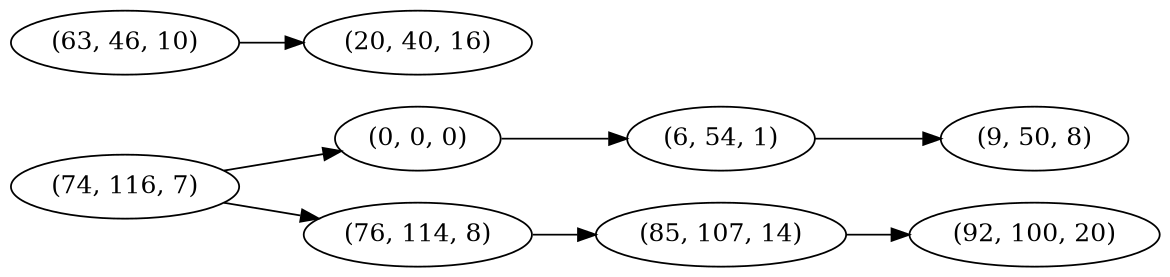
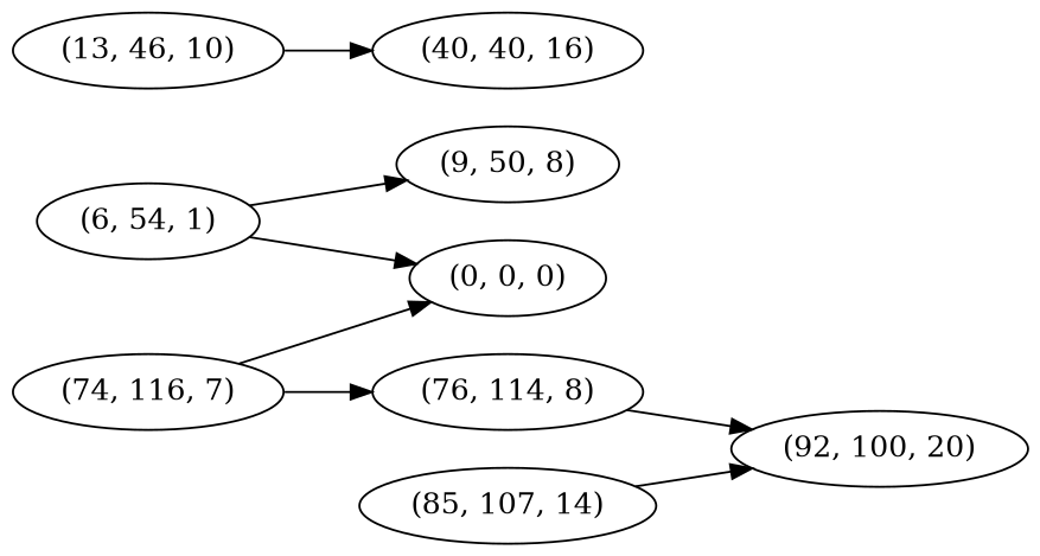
  digraph {
    rankdir=LR
    n1 [label="(6, 54, 1)"]
    "(0, 0, 0)"
    "(9, 50, 8)"
    "(74, 116, 7)"
    "(76, 114, 8)"
-   "(13, 46, 10)" [label="(63, 46, 10)"]
-   "(20, 40, 16)"
+   "(13, 46, 10)"
+   "(20, 40, 16)" [label="(40, 40, 16)"]
    "(85, 107, 14)"
    "(92, 100, 20)"
    n1 -> "(9, 50, 8)"
-   "(0, 0, 0)" -> n1
+   n1 -> "(0, 0, 0)"
    "(74, 116, 7)" -> "(0, 0, 0)"
    "(74, 116, 7)" -> "(76, 114, 8)"
-   "(76, 114, 8)" -> "(85, 107, 14)"
+   "(76, 114, 8)" -> "(92, 100, 20)"
    "(13, 46, 10)" -> "(20, 40, 16)"
    "(85, 107, 14)" -> "(92, 100, 20)"
  }
